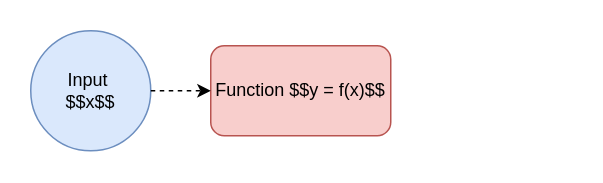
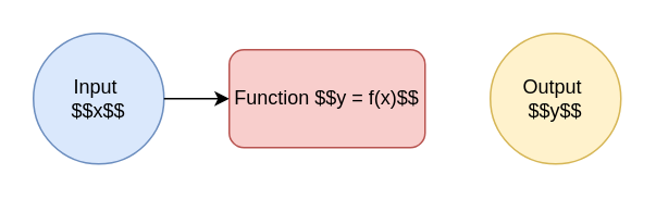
  <mxCell id="0" />
  <mxCell id="1" parent="0" />
  <mxCell id="2" value="Function $$y = f(x)$$" style="rounded=1;whiteSpace=wrap;html=1;fillColor=#f8cecc;strokeColor=#b85450;" parent="1" vertex="1"><mxGeometry x="140" y="30" width="120" height="60" as="geometry" /></mxCell>
  <mxCell id="3" value="Input&amp;nbsp;&lt;div&gt;$$x$$&lt;/div&gt;" style="ellipse;whiteSpace=wrap;html=1;aspect=fixed;fillColor=#dae8fc;strokeColor=#6c8ebf;" parent="1" vertex="1"><mxGeometry x="20" y="20" width="80" height="80" as="geometry" /></mxCell>
- <mxCell id="5" value="" style="endArrow=classic;html=1;rounded=0;exitX=1;exitY=0.5;exitDx=0;exitDy=0;entryX=0;entryY=0.5;entryDx=0;entryDy=0;dashed=1;" parent="1" source="3" target="2" edge="1"><mxGeometry width="50" height="50" relative="1" as="geometry"><mxPoint x="180" y="80" as="sourcePoint" /><mxPoint x="230" y="30" as="targetPoint" /></mxGeometry></mxCell>
+ <mxCell id="4" value="Output&amp;nbsp;&lt;div&gt;$$y$$&lt;/div&gt;" style="ellipse;whiteSpace=wrap;html=1;aspect=fixed;fillColor=#fff2cc;strokeColor=#d6b656;" parent="1" vertex="1"><mxGeometry x="300" y="20" width="80" height="80" as="geometry" /></mxCell>
+ <mxCell id="5" value="" style="endArrow=classic;html=1;rounded=0;exitX=1;exitY=0.5;exitDx=0;exitDy=0;entryX=0;entryY=0.5;entryDx=0;entryDy=0;" parent="1" source="3" target="2" edge="1"><mxGeometry width="50" height="50" relative="1" as="geometry"><mxPoint x="180" y="80" as="sourcePoint" /><mxPoint x="230" y="30" as="targetPoint" /></mxGeometry></mxCell>
